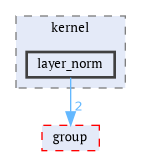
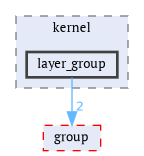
  digraph {
    compound=true
    fontname="PT Serif"
    node [fillcolor="#e4eaf8" fontname="PT Serif" fontsize=10 shape=box]
-   n1 [color=grey25 height=0.2 label=layer_norm style="filled,bold" width=0.4]
+   n1 [color=grey25 height=0.2 label=layer_group style="filled,bold" width=0.4]
    n2 [color=red height=0.2 label=group style="filled,dashed" width=0.4]
    subgraph cluster_1 {
      bgcolor="#e4eaf8"
      fontsize=10
      label=kernel
      pencolor=grey50
      style="filled,dashed"
      n1
    }
    n1 -> n2 [color=steelblue1 fontcolor=steelblue1 fontname="PT Serif" fontsize=10 headlabel=2 labeldistance=1.5 labelfontname=Helvetica labelfontsize=10]
  }
